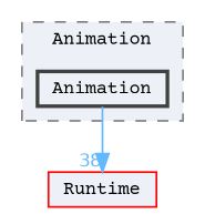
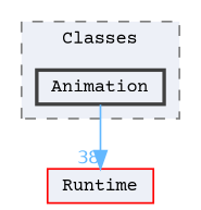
  digraph {
    compound=true
    fontname="Courier Prime"
    node [fillcolor="#edf0f7" fontname="Courier Prime" fontsize=10 shape=box]
    n1 [color=grey25 height=0.2 label=Animation style="filled,bold" width=0.4]
    n2 [color=red height=0.2 label=Runtime style=filled width=0.4]
    subgraph cluster_1 {
      bgcolor="#edf0f7"
      fontsize=10
-     label=Animation
+     label=Classes
      pencolor=grey50
      style="filled,dashed"
      n1
    }
    n1 -> n2 [color=steelblue1 fontcolor=steelblue1 fontname="Courier Prime" fontsize=10 headlabel=38 labeldistance=1.5 labelfontname=Helvetica labelfontsize=10]
  }
